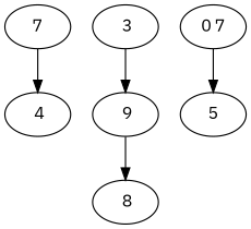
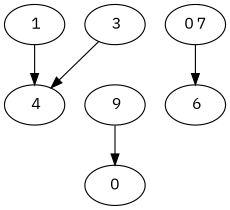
  digraph {
    fontname="IBM Plex Sans"
    node [fontname="IBM Plex Sans"]
    edge [fontname="IBM Plex Sans"]
-   " 1" [label=7]
+   " 1"
    " 4"
    " 3"
    " 9"
    n5 [label="0 7"]
-   " 6" [label=5]
-   " 8"
+   " 6"
+   " 8" [label=0]
    " 1" -> " 4"
-   " 3" -> " 9"
+   " 3" -> " 4"
    " 9" -> " 8"
    n5 -> " 6"
  }
